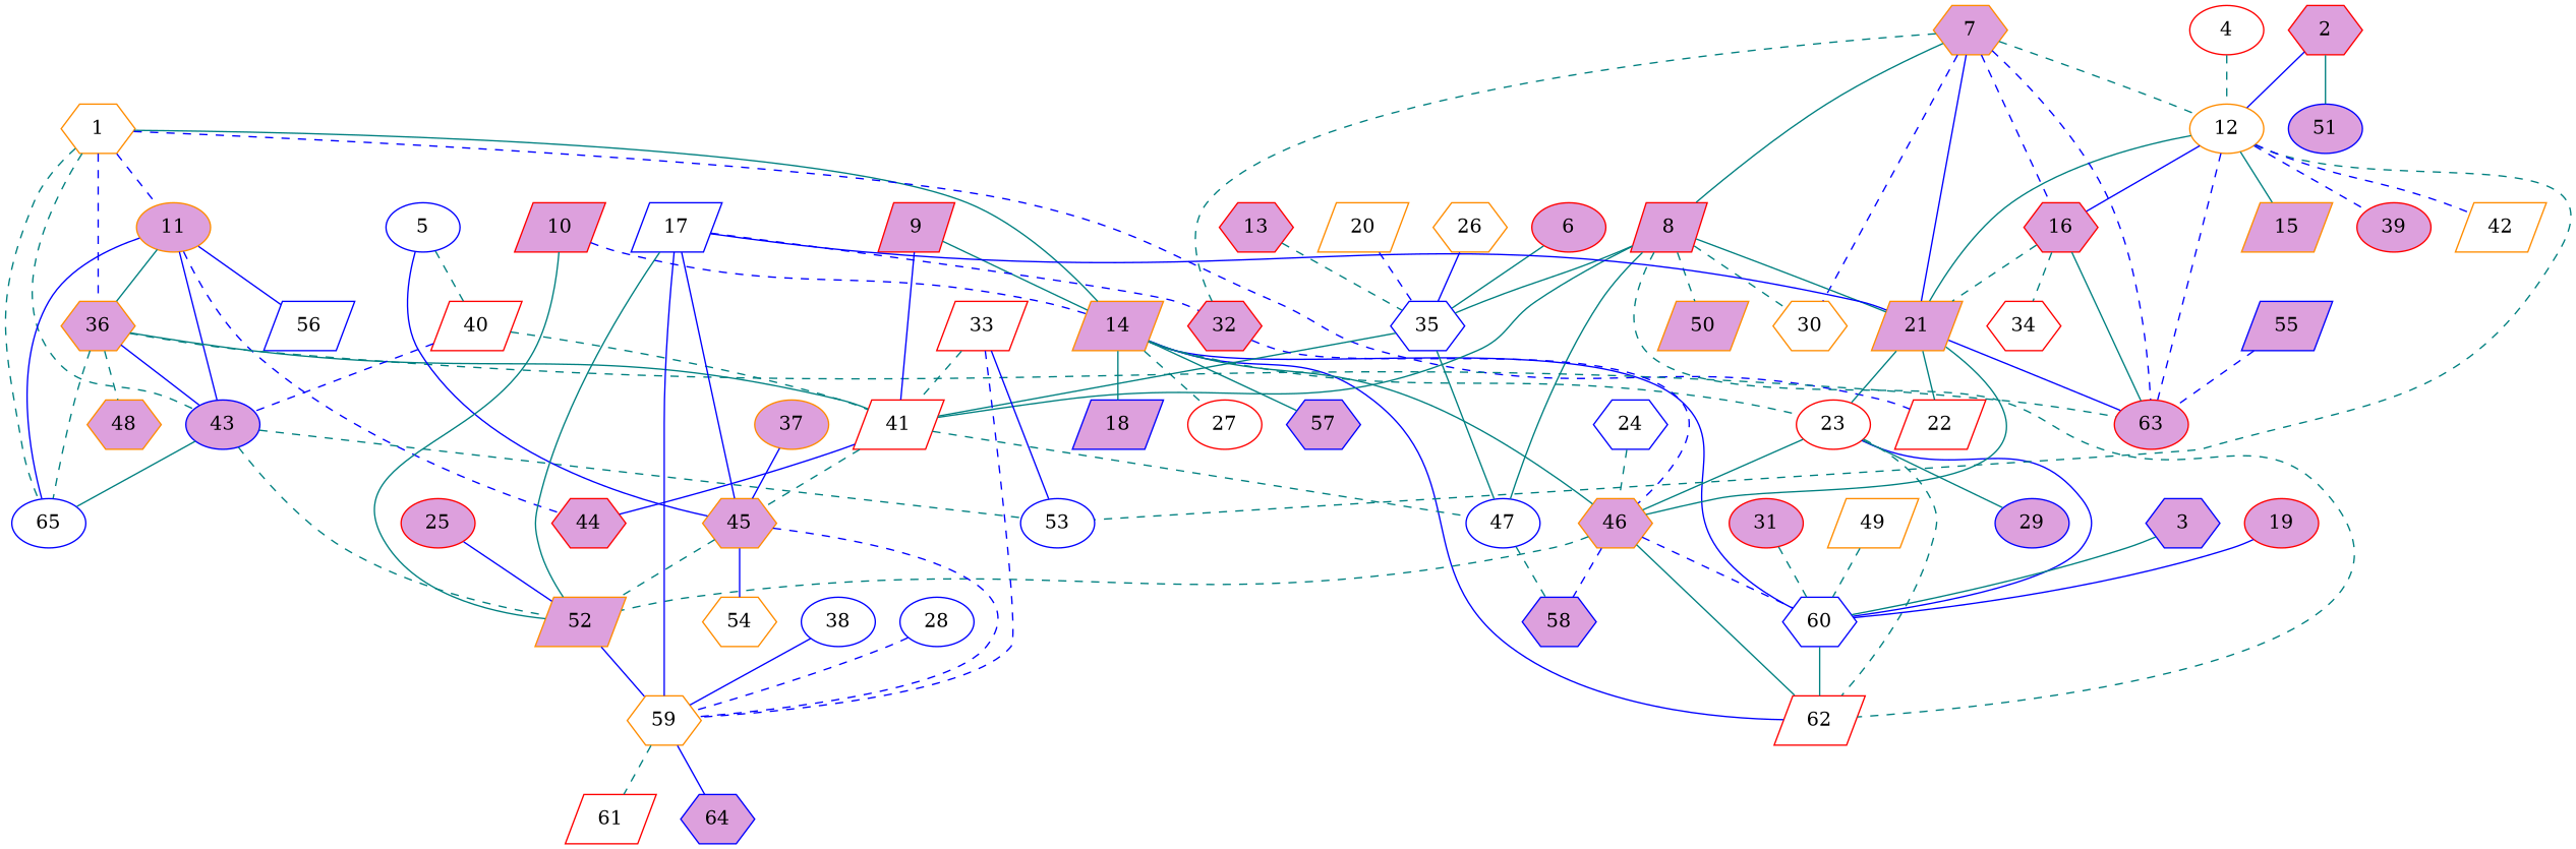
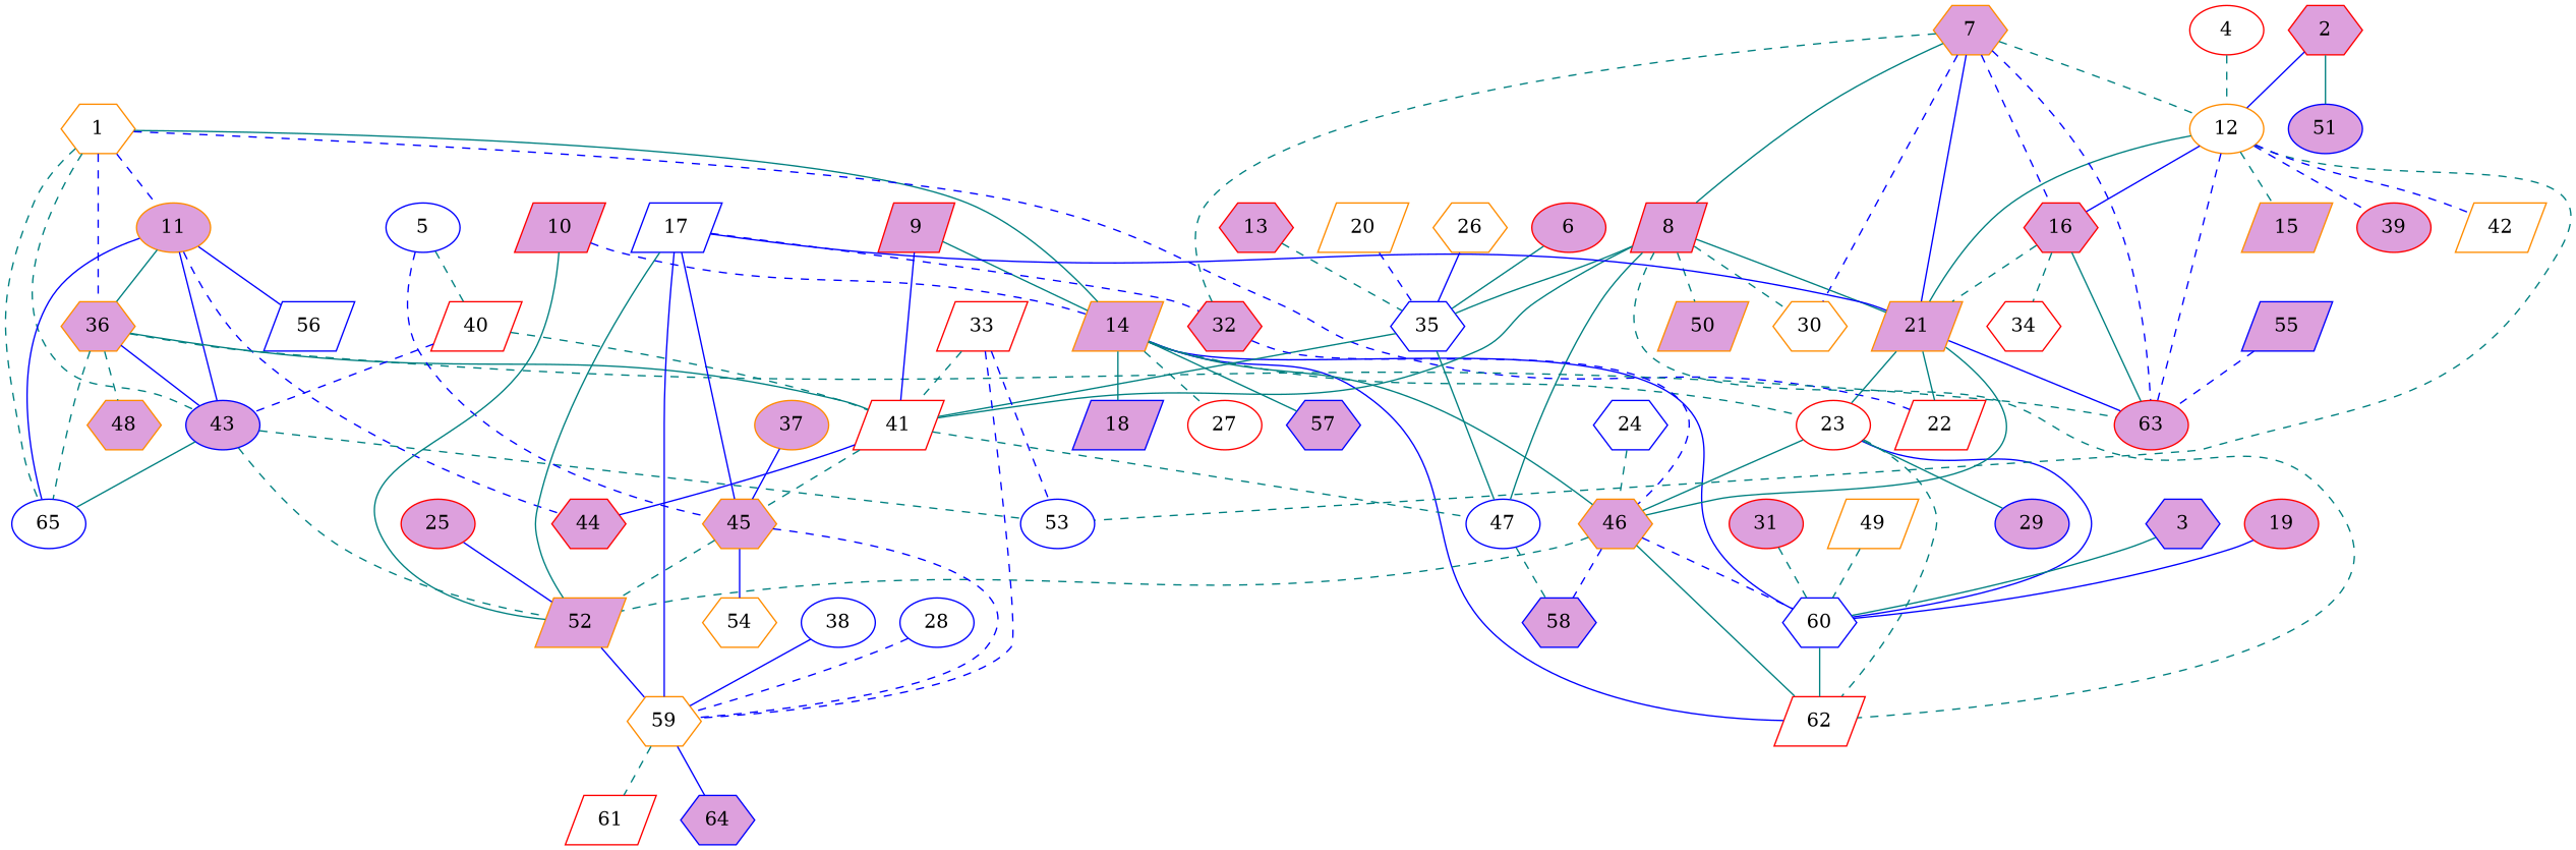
  graph {
    node [color=red fillcolor=plum shape=hexagon style=filled]
    edge [color=teal style=solid weight=1.0]
    1 [color=darkorange fillcolor=white]
    11 [color=darkorange shape=ellipse]
    14 [color=darkorange shape=parallelogram]
    22 [fillcolor=white shape=parallelogram]
    36 [color=darkorange]
    43 [color=blue shape=ellipse]
    65 [color=blue fillcolor=white shape=ellipse]
    44
    56 [color=blue fillcolor=white shape=parallelogram]
    60 [color=blue fillcolor=white]
    62 [fillcolor=white shape=parallelogram]
    18 [color=blue shape=parallelogram]
    23 [fillcolor=white shape=ellipse]
    27 [fillcolor=white shape=ellipse]
    46 [color=darkorange]
    57 [color=blue]
    63 [shape=ellipse]
    41 [fillcolor=white shape=parallelogram]
    48 [color=darkorange]
    52 [color=darkorange shape=parallelogram]
    53 [color=blue fillcolor=white shape=ellipse]
    12 [color=darkorange fillcolor=white shape=ellipse]
    2
    51 [color=blue shape=ellipse]
    16
    21 [color=darkorange shape=parallelogram]
    15 [color=darkorange shape=parallelogram]
    39 [shape=ellipse]
    42 [color=darkorange fillcolor=white shape=parallelogram]
    3 [color=blue]
    4 [fillcolor=white shape=ellipse]
    5 [color=blue fillcolor=white shape=ellipse]
    40 [fillcolor=white shape=parallelogram]
    45 [color=darkorange]
    59 [color=darkorange fillcolor=white]
    54 [color=darkorange fillcolor=white]
    6 [shape=ellipse]
    35 [color=blue fillcolor=white]
    47 [color=blue fillcolor=white shape=ellipse]
    7 [color=darkorange]
    8 [shape=parallelogram]
    30 [color=darkorange fillcolor=white]
    32
    50 [color=darkorange shape=parallelogram]
    34 [fillcolor=white]
    58 [color=blue]
    9 [shape=parallelogram]
    10 [shape=parallelogram]
    13
    29 [color=blue shape=ellipse]
    17 [color=blue fillcolor=white shape=parallelogram]
    61 [fillcolor=white shape=parallelogram]
    64 [color=blue]
    19 [shape=ellipse]
    20 [color=darkorange fillcolor=white shape=parallelogram]
    24 [color=blue fillcolor=white]
    25 [shape=ellipse]
    26 [color=darkorange fillcolor=white]
    28 [color=blue fillcolor=white shape=ellipse]
    31 [shape=ellipse]
    33 [fillcolor=white shape=parallelogram]
    37 [color=darkorange shape=ellipse]
    38 [color=blue fillcolor=white shape=ellipse]
    49 [color=darkorange fillcolor=white shape=parallelogram]
    55 [color=blue shape=parallelogram]
    1 -- 11 [color=blue style=dashed]
    1 -- 14
    1 -- 22 [color=blue style=dashed]
    1 -- 36 [color=blue style=dashed]
    1 -- 43 [style=dashed weight=2.0]
    1 -- 65 [style=dashed]
    11 -- 36
    11 -- 43 [color=blue weight=2.0]
    11 -- 65 [color=blue]
    11 -- 44 [color=blue style=dashed]
    11 -- 56 [color=blue]
    14 -- 60 [color=blue weight=2.0]
    14 -- 62 [color=blue]
    14 -- 18
    14 -- 23 [style=dashed]
    14 -- 27 [style=dashed]
    14 -- 46
    14 -- 57
    36 -- 43 [color=blue weight=2.0]
    36 -- 65 [style=dashed]
    36 -- 63 [style=dashed]
    36 -- 41
    36 -- 48 [style=dashed]
    43 -- 65 [weight=2.0]
    43 -- 52 [style=dashed]
    43 -- 53 [style=dashed]
    60 -- 62 [weight=2.0]
    23 -- 60 [color=blue weight=2.0]
    23 -- 62 [style=dashed]
    23 -- 46
    23 -- 29
    46 -- 60 [color=blue style=dashed weight=2.0]
    46 -- 62
    46 -- 52 [style=dashed]
    46 -- 58 [color=blue style=dashed]
    41 -- 44 [color=blue]
    41 -- 45 [style=dashed]
    41 -- 47 [style=dashed weight=2.0]
    52 -- 59 [color=blue weight=4.0]
    12 -- 63 [color=blue style=dashed weight=2.0]
    12 -- 53 [style=dashed]
    12 -- 16 [color=blue]
    12 -- 21
-   12 -- 15
+   12 -- 15 [style=dashed]
    12 -- 39 [color=blue style=dashed]
    12 -- 42 [color=blue style=dashed]
    2 -- 12 [color=blue]
    2 -- 51
    16 -- 63 [weight=2.0]
    16 -- 21 [style=dashed]
    16 -- 34 [style=dashed]
    21 -- 22
    21 -- 23
    21 -- 46
    21 -- 63 [color=blue weight=2.0]
    3 -- 60
    4 -- 12 [style=dashed]
    5 -- 40 [style=dashed]
-   5 -- 45 [color=blue]
+   5 -- 45 [color=blue style=dashed]
    40 -- 43 [color=blue style=dashed]
    40 -- 41 [style=dashed]
    45 -- 52 [style=dashed weight=2.0]
    45 -- 59 [color=blue style=dashed weight=2.0]
    45 -- 54 [color=blue]
    59 -- 61 [style=dashed]
    59 -- 64 [color=blue]
    6 -- 35
    35 -- 41 [weight=2.0]
    35 -- 47
    47 -- 58 [style=dashed]
    7 -- 63 [color=blue style=dashed weight=2.0]
    7 -- 12 [style=dashed]
    7 -- 16 [color=blue style=dashed]
    7 -- 21 [color=blue]
    7 -- 8
    7 -- 30 [color=blue style=dashed]
    7 -- 32 [style=dashed]
    8 -- 62 [style=dashed]
    8 -- 41 [weight=4.0]
    8 -- 21
    8 -- 35 [weight=2.0]
    8 -- 47 [weight=2.0]
    8 -- 30 [style=dashed]
    8 -- 50 [style=dashed]
    32 -- 46 [color=blue style=dashed]
    9 -- 14
    9 -- 41 [color=blue]
    10 -- 14 [color=blue style=dashed]
    10 -- 52
    13 -- 35 [style=dashed]
    17 -- 52 [weight=2.0]
    17 -- 21 [color=blue]
    17 -- 45 [color=blue]
    17 -- 59 [color=blue weight=2.0]
    17 -- 32 [color=blue style=dashed]
    19 -- 60 [color=blue]
    20 -- 35 [color=blue style=dashed]
    24 -- 46 [style=dashed]
    25 -- 52 [color=blue]
    26 -- 35 [color=blue]
    28 -- 59 [color=blue style=dashed]
    31 -- 60 [style=dashed]
    33 -- 41 [style=dashed]
-   33 -- 53 [color=blue]
+   33 -- 53 [color=blue style=dashed]
    33 -- 59 [color=blue style=dashed]
    37 -- 45 [color=blue]
    38 -- 59 [color=blue]
    49 -- 60 [style=dashed]
    55 -- 63 [color=blue style=dashed]
  }
